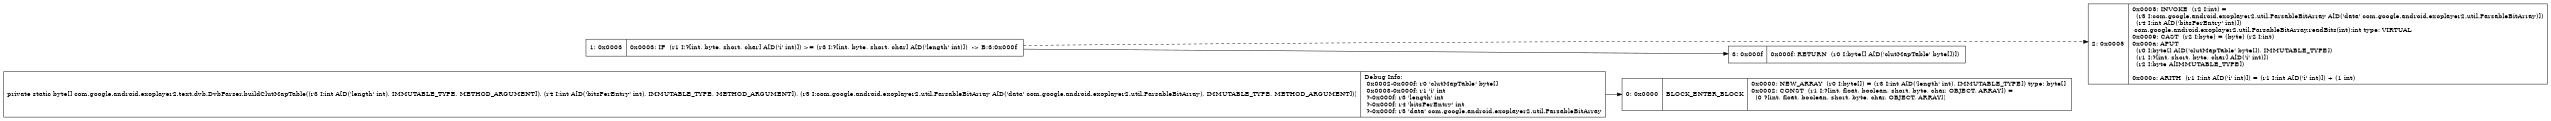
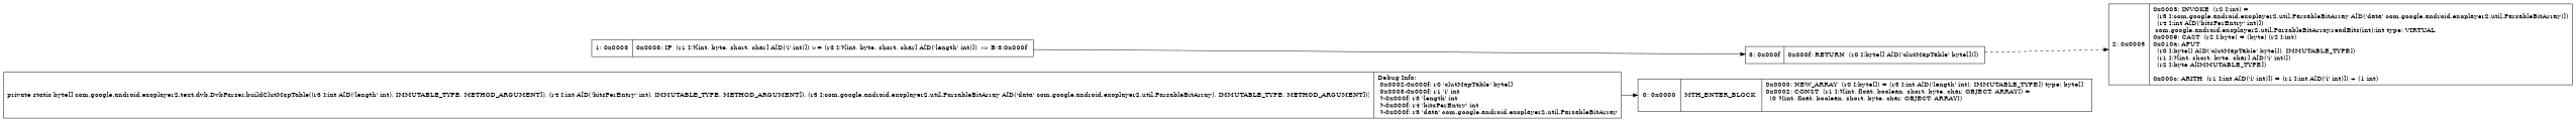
  digraph {
    rankdir=LR
    node [shape=record]
-   n1 [label="{0\:\ 0x0000|BLOCK_ENTER_BLOCK\l|0x0000: NEW_ARRAY  (r0 I:byte[]) = (r3 I:int A[D('length' int), IMMUTABLE_TYPE]) type: byte[] \l0x0002: CONST  (r1 I:?[int, float, boolean, short, byte, char, OBJECT, ARRAY]) = \l  (0 ?[int, float, boolean, short, byte, char, OBJECT, ARRAY])\l \l}"]
+   n1 [label="{0\:\ 0x0000|MTH_ENTER_BLOCK\l|0x0000: NEW_ARRAY  (r0 I:byte[]) = (r3 I:int A[D('length' int), IMMUTABLE_TYPE]) type: byte[] \l0x0002: CONST  (r1 I:?[int, float, boolean, short, byte, char, OBJECT, ARRAY]) = \l  (0 ?[int, float, boolean, short, byte, char, OBJECT, ARRAY])\l \l}"]
    n2 [label="{1\:\ 0x0003|0x0003: IF  (r1 I:?[int, byte, short, char] A[D('i' int)]) \>= (r3 I:?[int, byte, short, char] A[D('length' int)])  \-\> B:3:0x000f \l}"]
-   n3 [label="{2\:\ 0x0005|0x0005: INVOKE  (r2 I:int) = \l  (r5 I:com.google.android.exoplayer2.util.ParsableBitArray A[D('data' com.google.android.exoplayer2.util.ParsableBitArray)])\l  (r4 I:int A[D('bitsPerEntry' int)])\l com.google.android.exoplayer2.util.ParsableBitArray.readBits(int):int type: VIRTUAL \l0x0009: CAST  (r2 I:byte) = (byte) (r2 I:int) \l0x000a: APUT  \l  (r0 I:byte[] A[D('clutMapTable' byte[]), IMMUTABLE_TYPE])\l  (r1 I:?[int, short, byte, char] A[D('i' int)])\l  (r2 I:byte A[IMMUTABLE_TYPE])\l \l0x000c: ARITH  (r1 I:int A[D('i' int)]) = (r1 I:int A[D('i' int)]) + (1 int) \l}"]
+   n3 [label="{2\:\ 0x0005|0x0005: INVOKE  (r2 I:int) = \l  (r5 I:com.google.android.exoplayer2.util.ParsableBitArray A[D('data' com.google.android.exoplayer2.util.ParsableBitArray)])\l  (r4 I:int A[D('bitsPerEntry' int)])\l com.google.android.exoplayer2.util.ParsableBitArray.readBits(int):int type: VIRTUAL \l0x0009: CAST  (r2 I:byte) = (byte) (r2 I:int) \l0x010a: APUT  \l  (r0 I:byte[] A[D('clutMapTable' byte[]), IMMUTABLE_TYPE])\l  (r1 I:?[int, short, byte, char] A[D('i' int)])\l  (r2 I:byte A[IMMUTABLE_TYPE])\l \l0x000c: ARITH  (r1 I:int A[D('i' int)]) = (r1 I:int A[D('i' int)]) + (1 int) \l}"]
    n4 [label="{3\:\ 0x000f|0x000f: RETURN  (r0 I:byte[] A[D('clutMapTable' byte[])]) \l}"]
    n5 [label="{private static byte[] com.google.android.exoplayer2.text.dvb.DvbParser.buildClutMapTable((r3 I:int A[D('length' int), IMMUTABLE_TYPE, METHOD_ARGUMENT]), (r4 I:int A[D('bitsPerEntry' int), IMMUTABLE_TYPE, METHOD_ARGUMENT]), (r5 I:com.google.android.exoplayer2.util.ParsableBitArray A[D('data' com.google.android.exoplayer2.util.ParsableBitArray), IMMUTABLE_TYPE, METHOD_ARGUMENT]))  | Debug Info:\l  0x0002\-0x000f: r0 'clutMapTable' byte[]\l  0x0003\-0x000f: r1 'i' int\l  ?\-0x000f: r3 'length' int\l  ?\-0x000f: r4 'bitsPerEntry' int\l  ?\-0x000f: r5 'data' com.google.android.exoplayer2.util.ParsableBitArray\l}"]
-   n2 -> n3 [style=dashed]
+   n4 -> n3 [style=dashed]
    n2 -> n4
    n5 -> n1
  }
